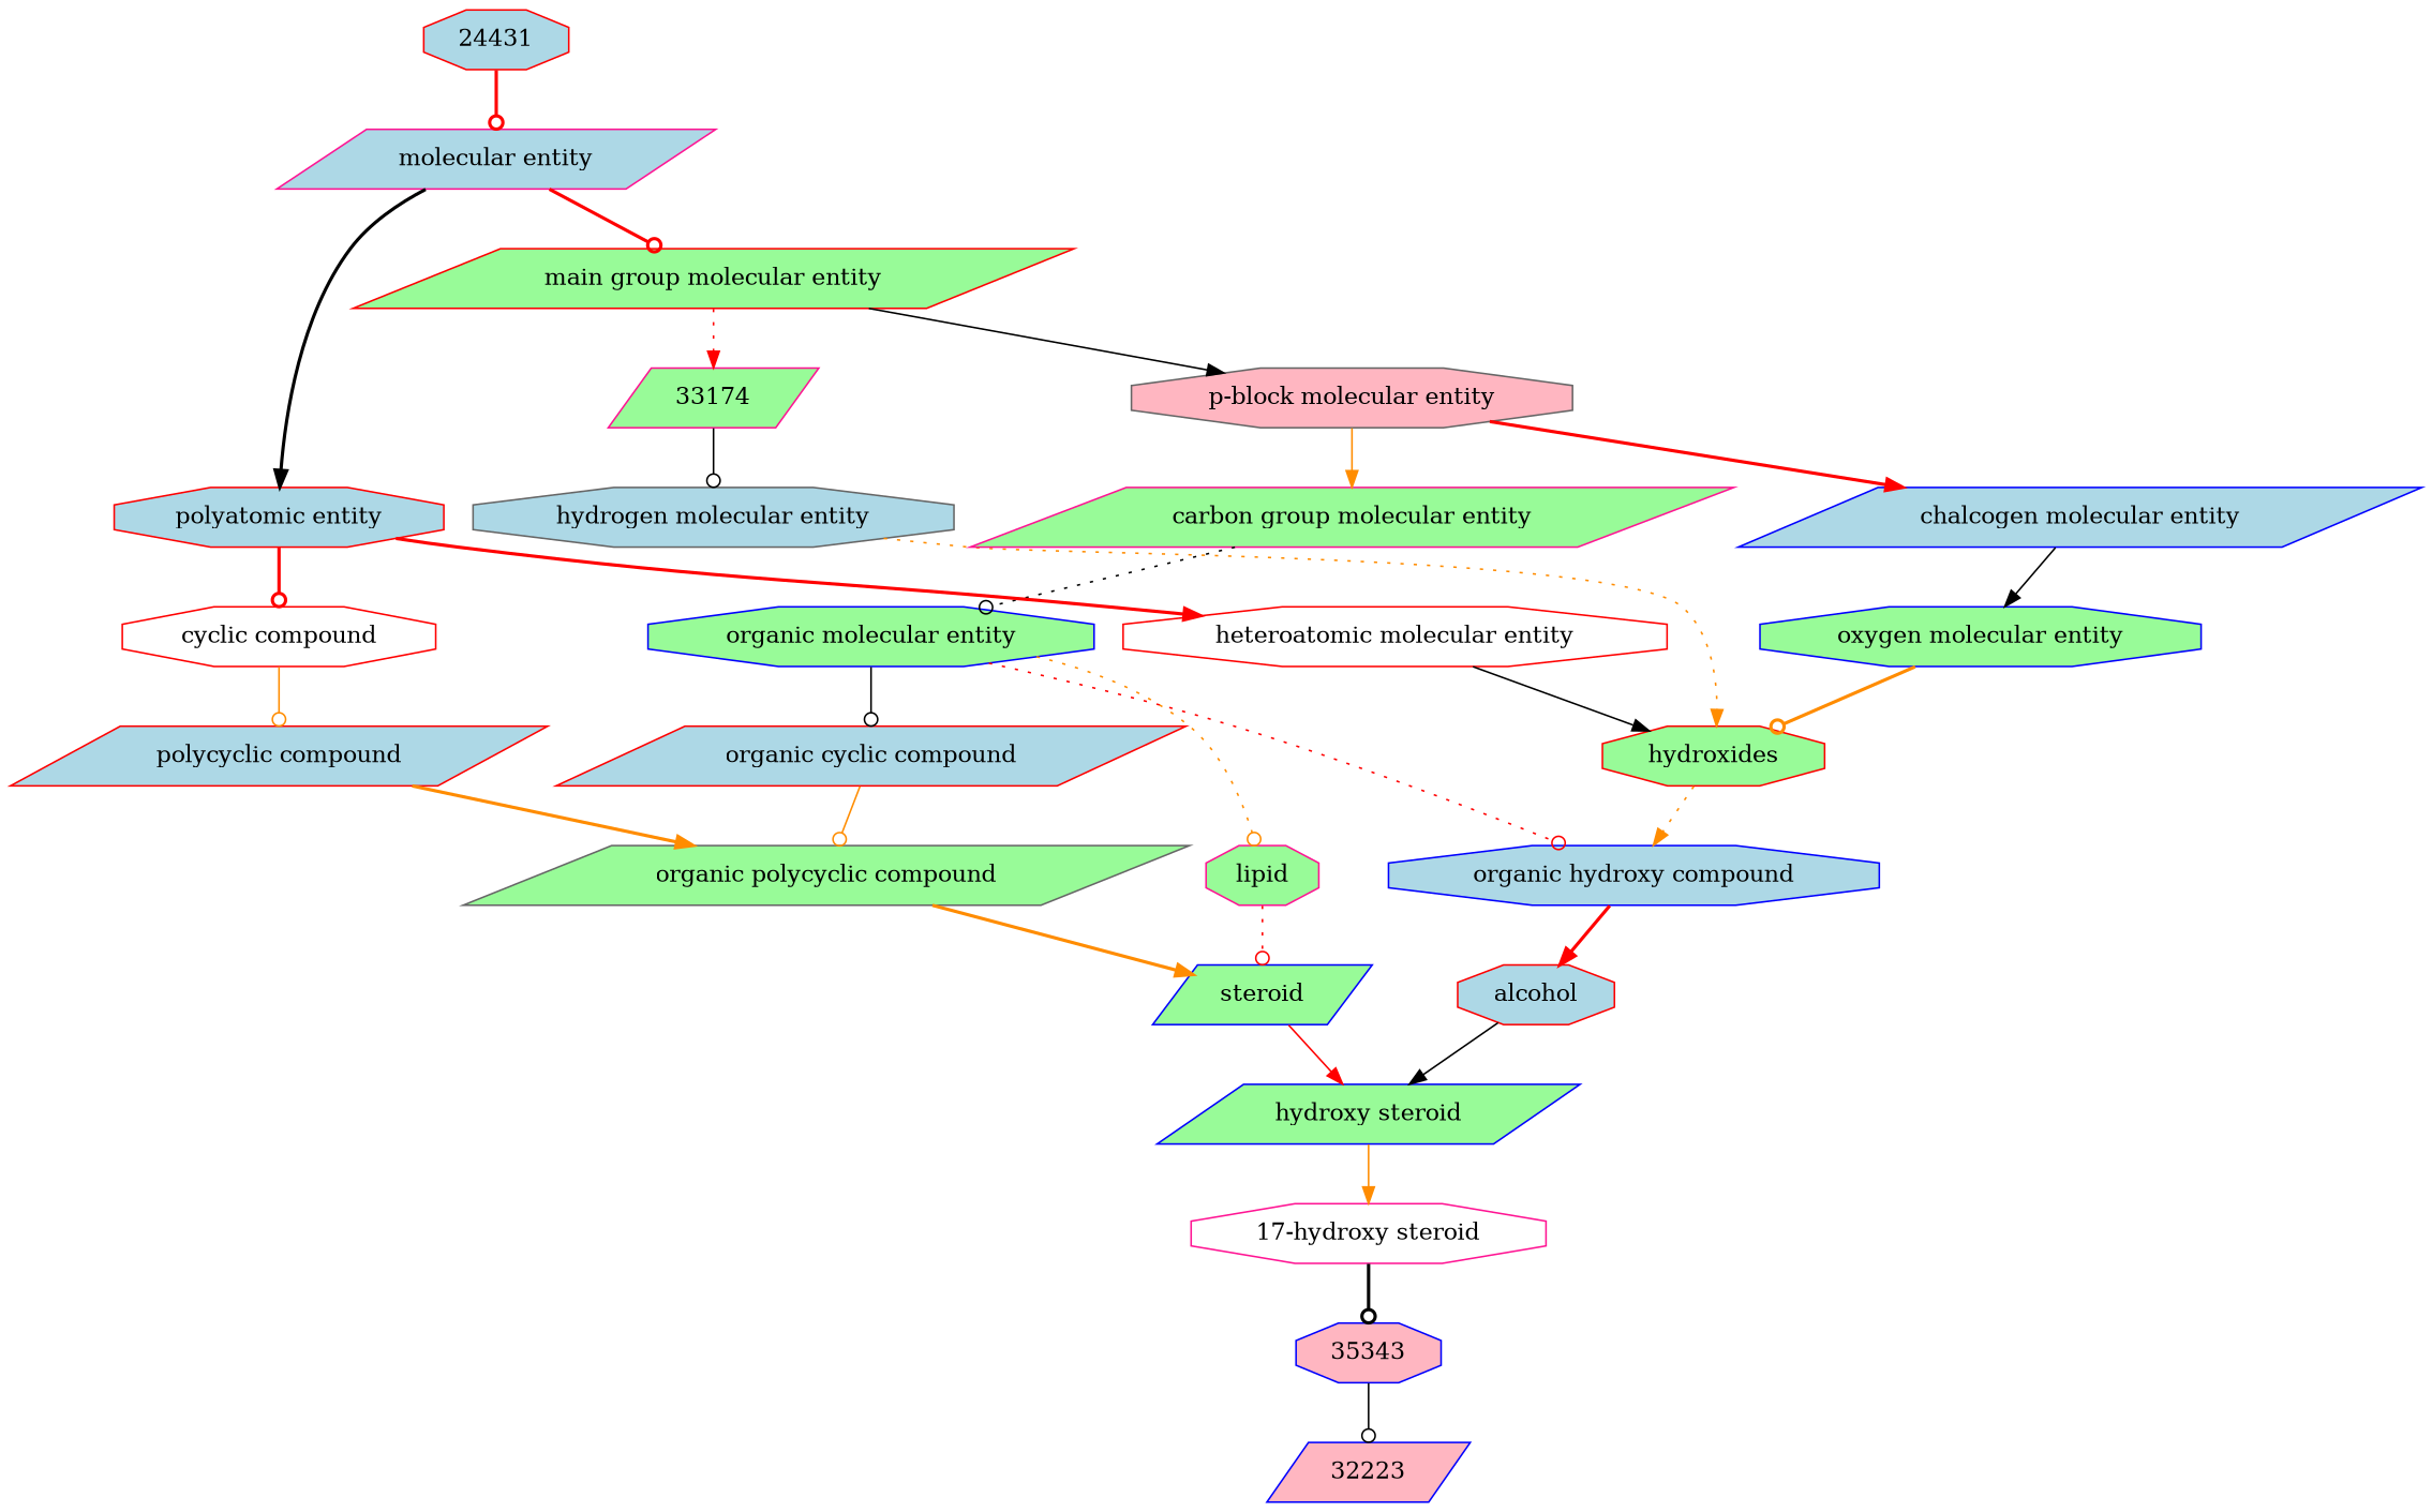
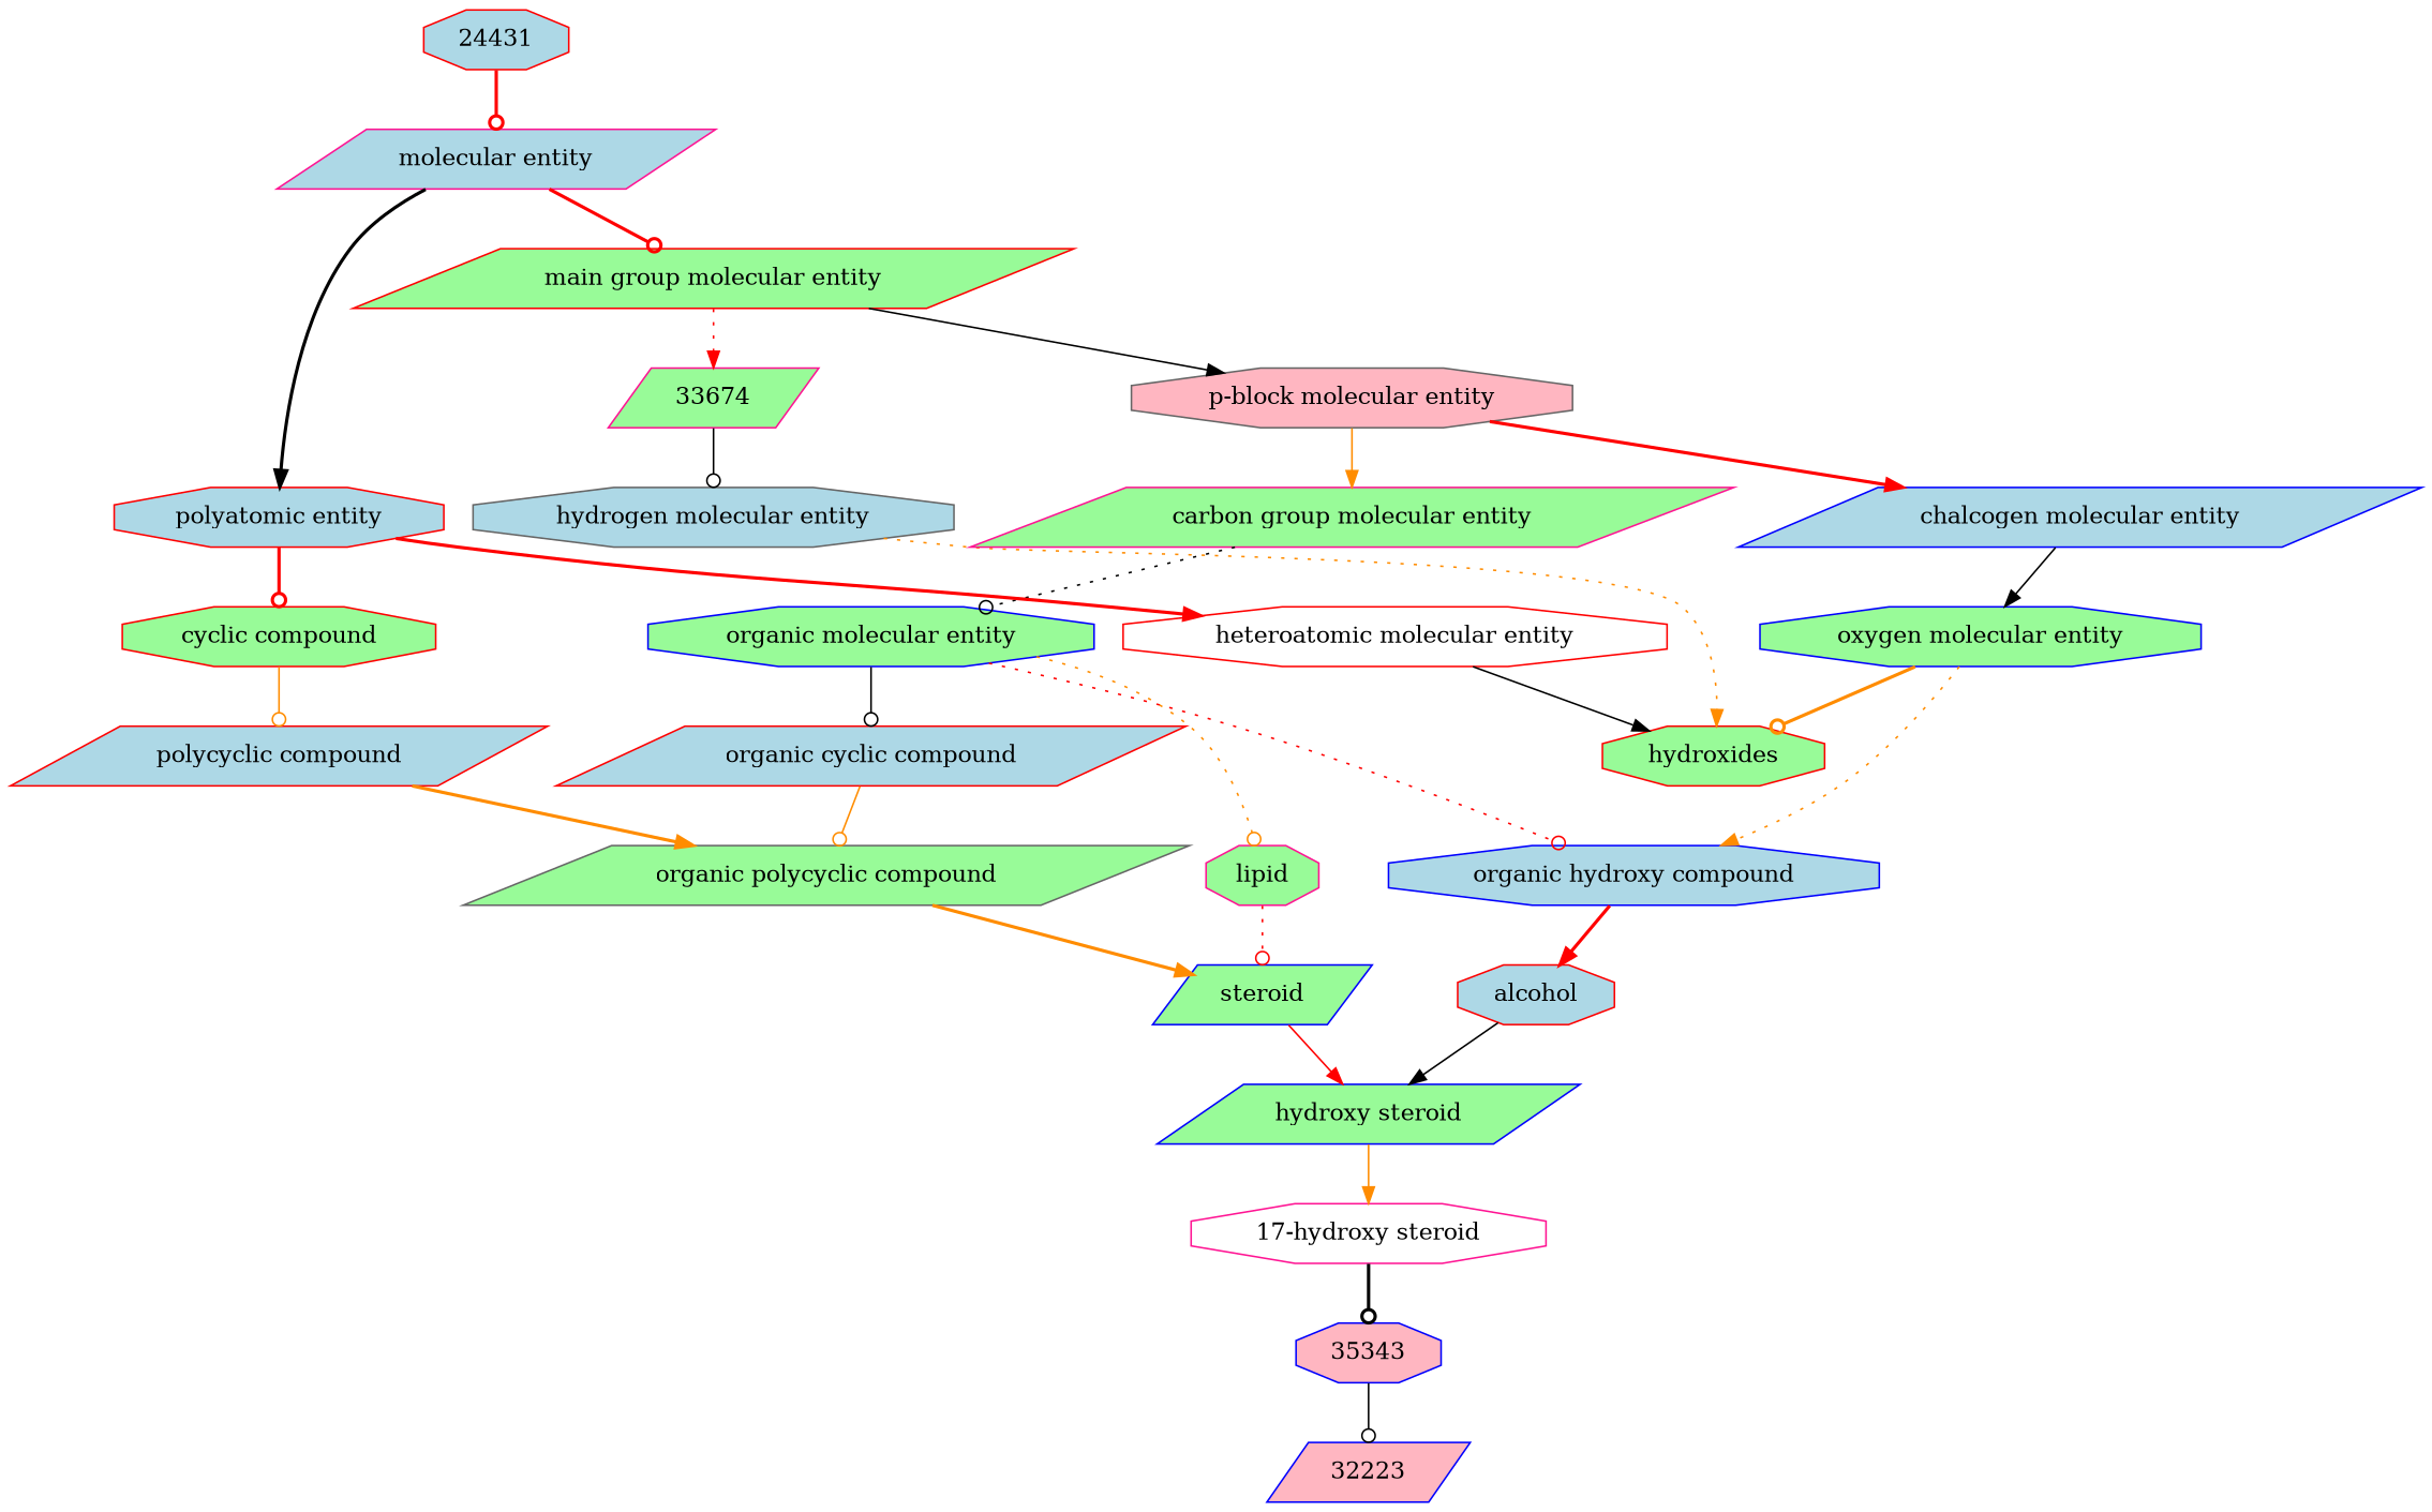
  digraph {
    node [color=red fillcolor=palegreen shape=octagon style=filled]
    edge [arrowhead=normal color=black style=solid]
    n1 [color=blue fillcolor=lightpink label=32223 shape=parallelogram]
    n2 [color=blue fillcolor=lightpink label=35343]
    n3 [color=deeppink fillcolor=white label="17-hydroxy steroid"]
    n4 [color=blue label="hydroxy steroid" shape=parallelogram]
    n5 [fillcolor=lightblue label=alcohol]
    n6 [color=blue label=steroid shape=parallelogram]
    n7 [color=blue fillcolor=lightblue label="organic hydroxy compound"]
    n8 [color=gray40 label="organic polycyclic compound" shape=parallelogram]
    n9 [color=deeppink label=lipid]
    n10 [label=hydroxides]
    n11 [color=blue label="organic molecular entity"]
    n12 [fillcolor=lightblue label="organic cyclic compound" shape=parallelogram]
    n13 [fillcolor=lightblue label="polycyclic compound" shape=parallelogram]
    n14 [color=blue label="oxygen molecular entity"]
    n15 [color=gray40 fillcolor=lightblue label="hydrogen molecular entity"]
    n16 [fillcolor=white label="heteroatomic molecular entity"]
    n17 [color=deeppink label="carbon group molecular entity" shape=parallelogram]
-   n18 [fillcolor=white label="cyclic compound"]
+   n18 [label="cyclic compound"]
    n19 [color=blue fillcolor=lightblue label="chalcogen molecular entity" shape=parallelogram]
-   n20 [color=deeppink label=33174 shape=parallelogram]
+   n20 [color=deeppink label=33674 shape=parallelogram]
    n21 [fillcolor=lightblue label="polyatomic entity"]
    n22 [color=gray40 fillcolor=lightpink label="p-block molecular entity"]
    n23 [label="main group molecular entity" shape=parallelogram]
    n24 [color=deeppink fillcolor=lightblue label="molecular entity" shape=parallelogram]
    n25 [fillcolor=lightblue label=24431]
    n2 -> n1 [arrowhead=odot]
    n3 -> n2 [arrowhead=odot style=bold]
    n4 -> n3 [color=darkorange]
    n5 -> n4
    n6 -> n4 [color=red]
    n7 -> n5 [color=red style=bold]
    n8 -> n6 [color=darkorange style=bold]
    n9 -> n6 [arrowhead=odot color=red style=dotted]
-   n10 -> n7 [color=darkorange style=dotted]
+   n14 -> n7 [color=darkorange style=dotted]
    n11 -> n7 [arrowhead=odot color=red style=dotted]
    n11 -> n9 [arrowhead=odot color=darkorange style=dotted]
    n11 -> n12 [arrowhead=odot]
    n12 -> n8 [arrowhead=odot color=darkorange]
    n13 -> n8 [color=darkorange style=bold]
    n14 -> n10 [arrowhead=odot color=darkorange style=bold]
    n15 -> n10 [color=darkorange style=dotted]
    n16 -> n10
    n17 -> n11 [arrowhead=odot style=dotted]
    n18 -> n13 [arrowhead=odot color=darkorange]
    n19 -> n14
    n20 -> n15 [arrowhead=odot]
    n21 -> n16 [color=red style=bold]
    n21 -> n18 [arrowhead=odot color=red style=bold]
    n22 -> n17 [color=darkorange]
    n22 -> n19 [color=red style=bold]
    n23 -> n20 [color=red style=dotted]
    n23 -> n22
    n24 -> n21 [style=bold]
    n24 -> n23 [arrowhead=odot color=red style=bold]
    n25 -> n24 [arrowhead=odot color=red style=bold]
  }
